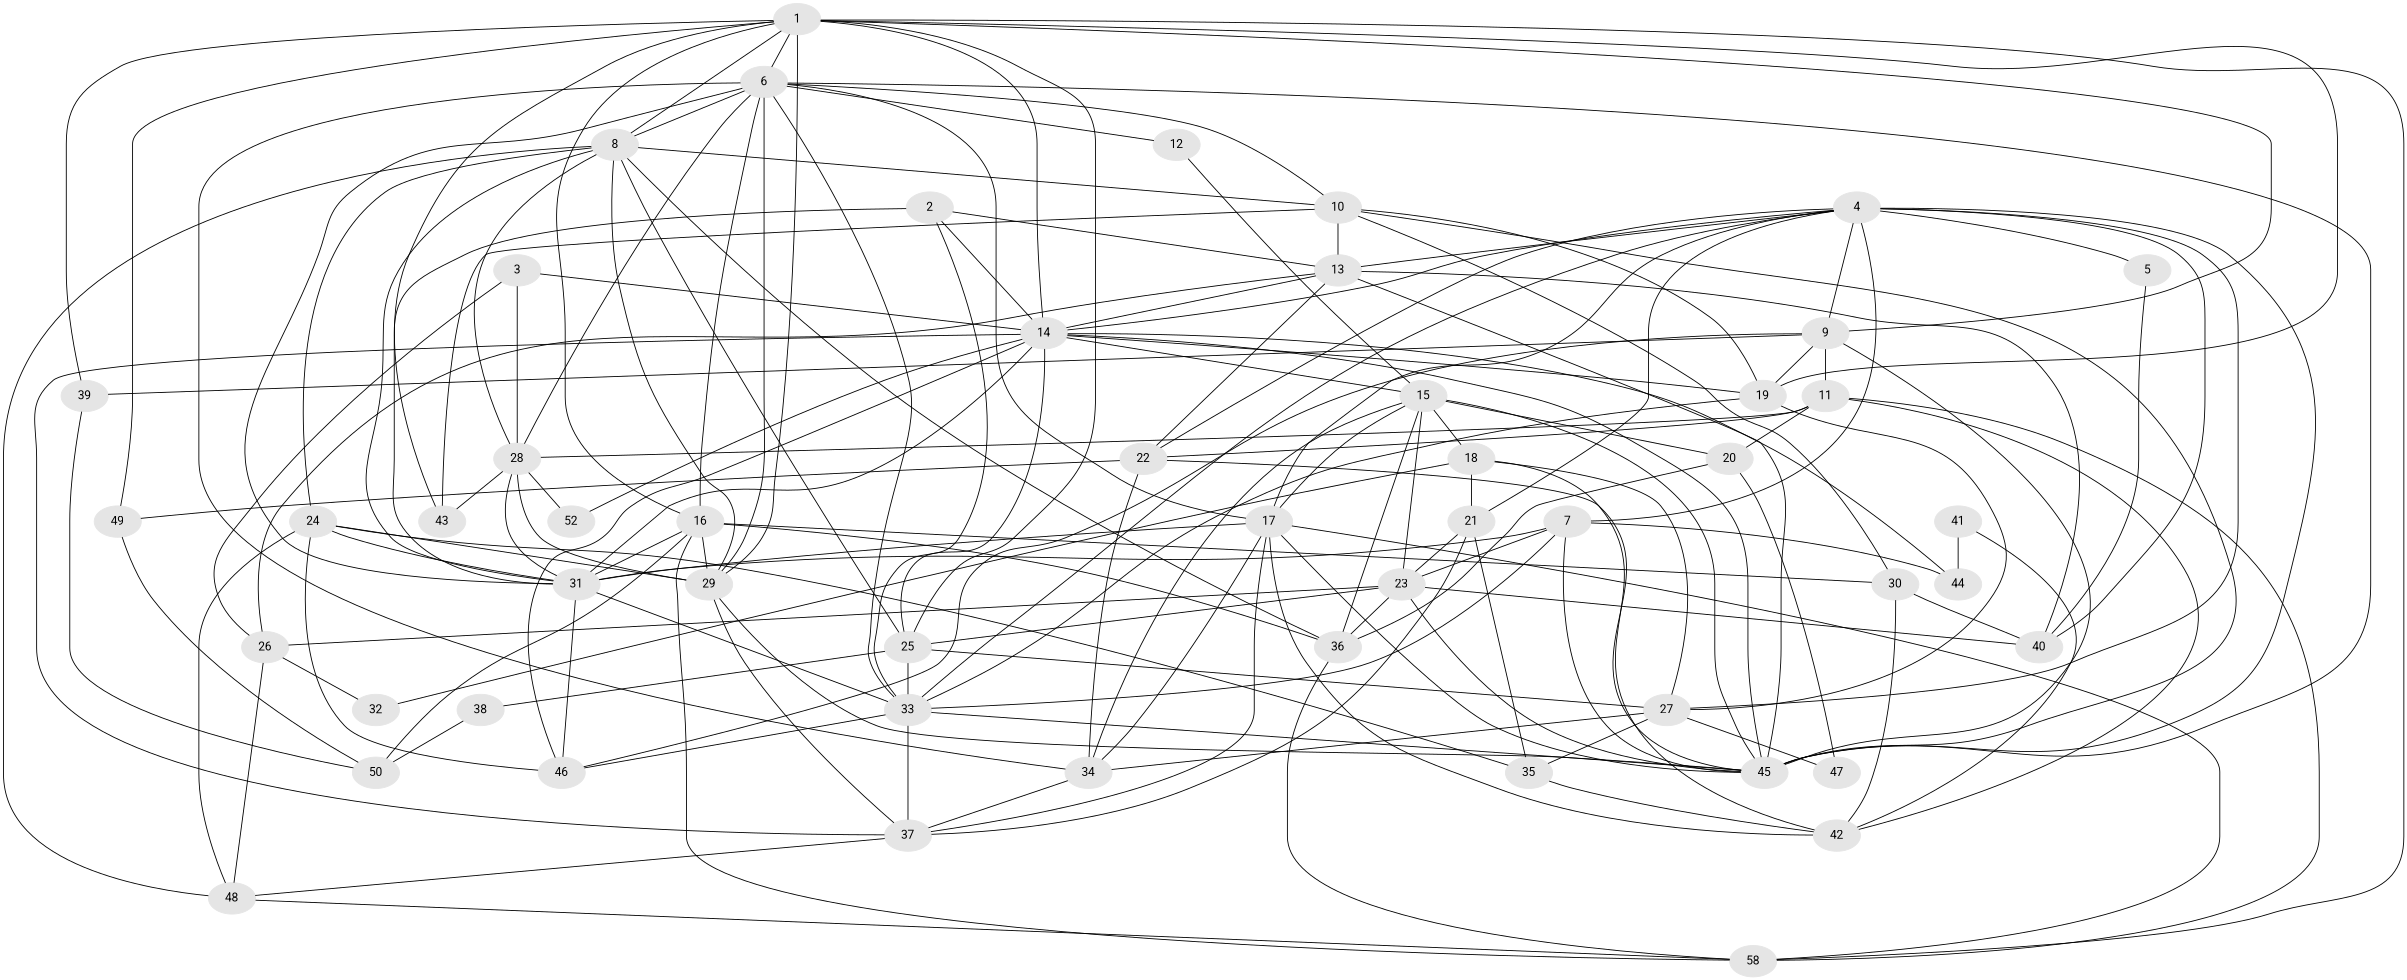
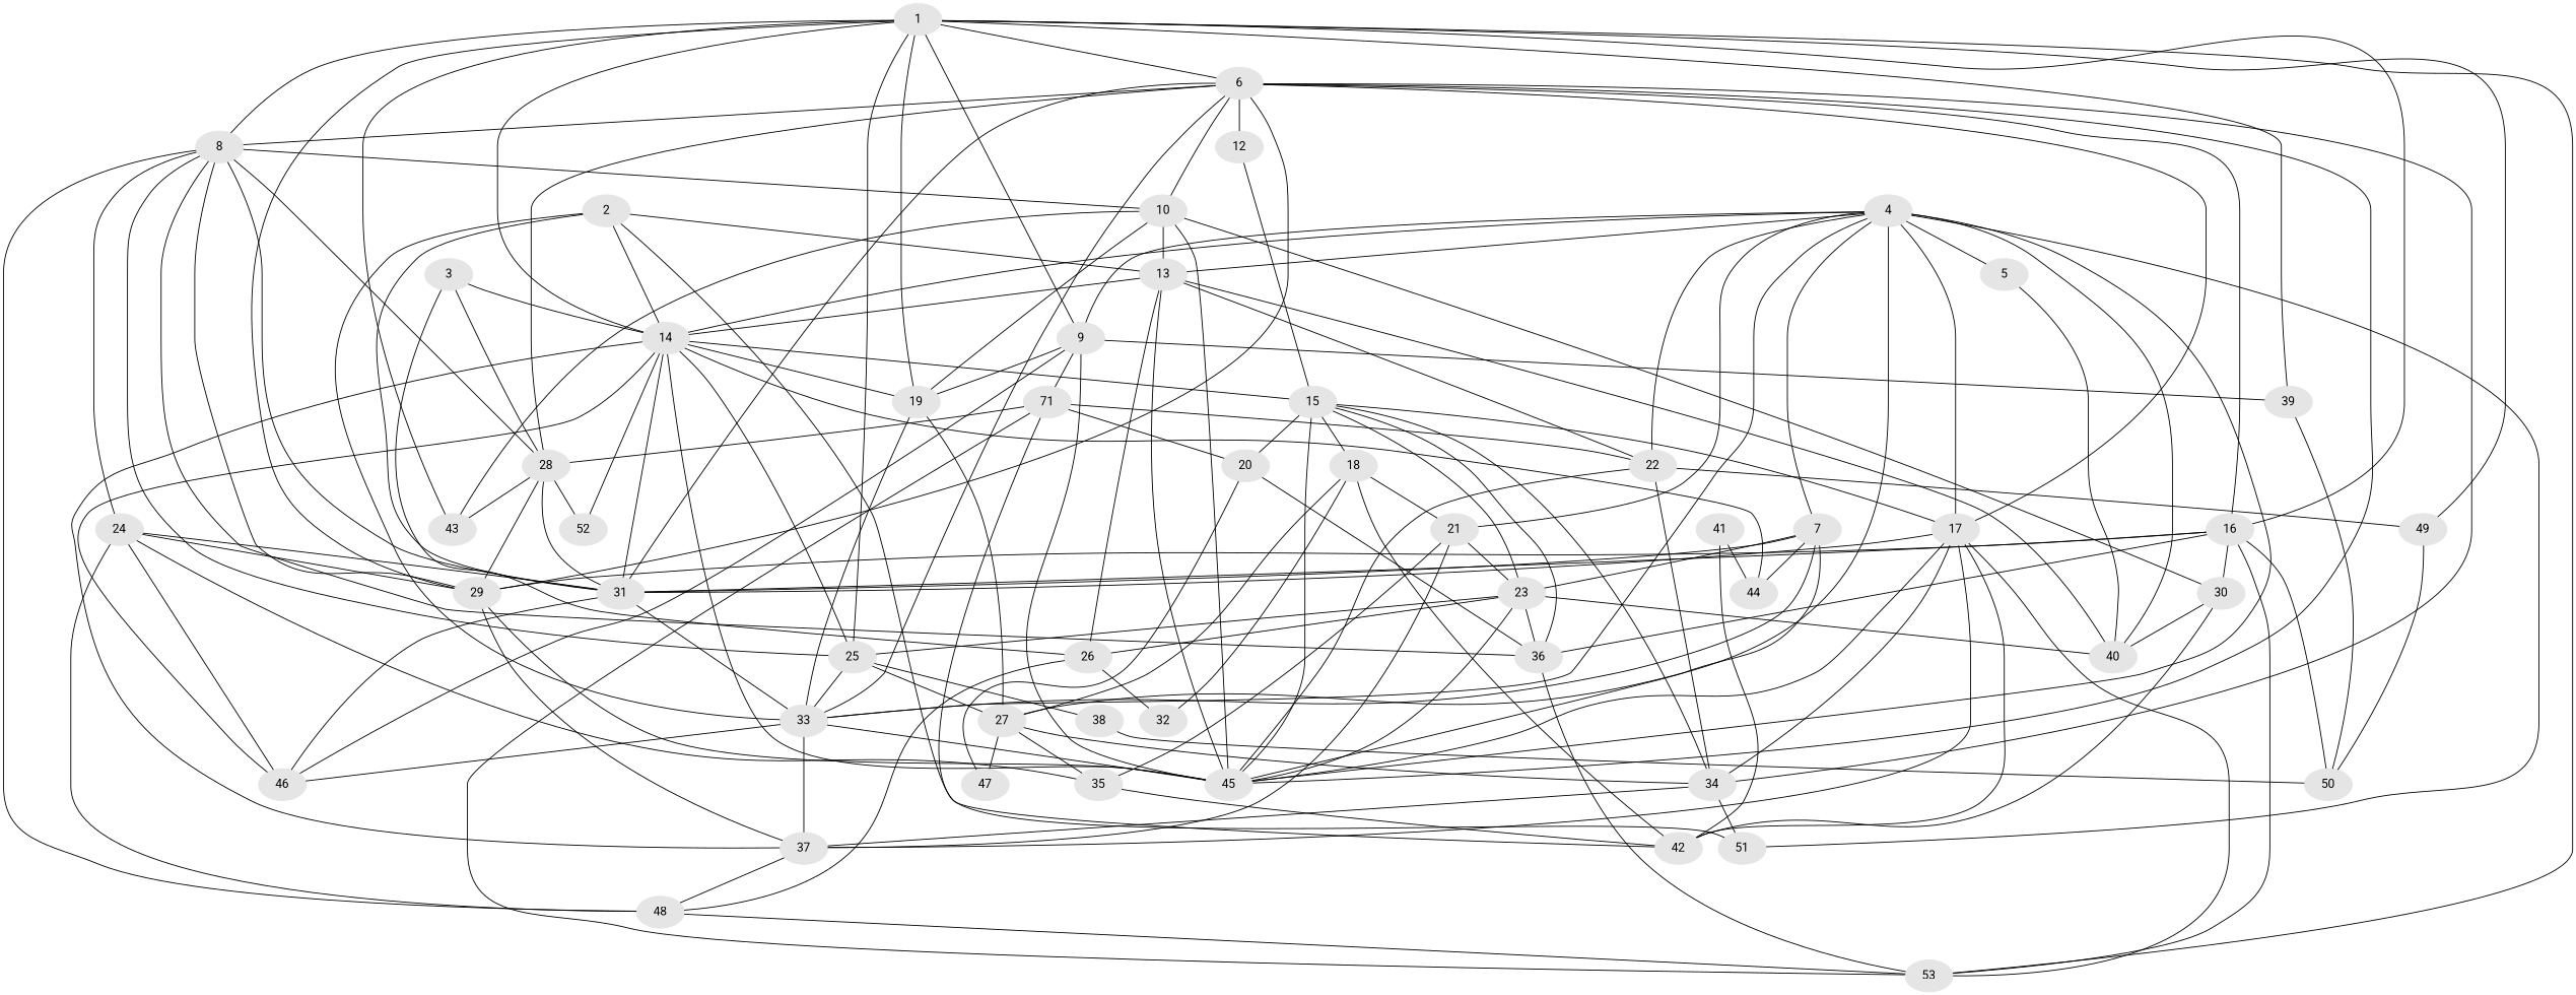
  graph {
    fontname=Roboto
    node [color=gray90 fontname=Roboto style=filled]
    edge [fontname=Roboto weight=1.0]
    1
    6
    8
    9
    14
    16
    19
    25
    29
    39
    43
    49
-   53 [label=58]
+   53
    31
    33
    28
    17
    45
    10
    12
    34
    24
    36
    48
-   11
+   11 [label=71]
    46
    44
    15
    37
    52
    30
    50
    27
    38
    2
    13
+   51
    26
    22
    40
    3
    32
    4
    5
    7
    21
    23
    42
    35
    47
    20
    18
    41
    1 -- 6
    1 -- 8
    1 -- 9
    1 -- 14
    1 -- 16
    1 -- 19
    1 -- 25
    1 -- 29
    1 -- 39
    1 -- 43
    1 -- 49
    1 -- 53
    6 -- 8
    6 -- 16 [weight=2.0]
    6 -- 29
    6 -- 31
    6 -- 33
    6 -- 28
    6 -- 17
    6 -- 45
    6 -- 10
    6 -- 12
    6 -- 34
    8 -- 25
    8 -- 29
    8 -- 31
    8 -- 28
    8 -- 10
    8 -- 24
    8 -- 36
    8 -- 48
    9 -- 19 [weight=2.0]
    9 -- 39
    9 -- 45 [weight=3.0]
    9 -- 11
    9 -- 46
    14 -- 19
    14 -- 25
    14 -- 31
    14 -- 45
    14 -- 46 [weight=2.0]
    14 -- 44
    14 -- 15
    14 -- 37
    14 -- 52
    16 -- 29
    16 -- 53
    16 -- 31
    16 -- 36
    16 -- 30 [weight=2.0]
    16 -- 50
    19 -- 33
    19 -- 27
    25 -- 33
    25 -- 27
    25 -- 38
    29 -- 45
    29 -- 37 [weight=2.0]
    39 -- 50
    49 -- 50
    31 -- 33
    31 -- 46
    33 -- 45
    33 -- 46
    33 -- 37 [weight=2.0]
    28 -- 29
    28 -- 43
    28 -- 31
    28 -- 52
    17 -- 53
    17 -- 31
    17 -- 45
    17 -- 34
    17 -- 37
    17 -- 42
    10 -- 19
    10 -- 43
    10 -- 45
    10 -- 30
    10 -- 13
    12 -- 15
    34 -- 37
+   34 -- 51
    24 -- 29
    24 -- 31
    24 -- 48 [weight=2.0]
    24 -- 46
    24 -- 35
    36 -- 53
    48 -- 53
    11 -- 53
    11 -- 28
    11 -- 22
    11 -- 42
    11 -- 20
    15 -- 17
    15 -- 45
    15 -- 34
    15 -- 36
    15 -- 23 [weight=2.0]
    15 -- 20 [weight=2.0]
    15 -- 18
    37 -- 48
    30 -- 40
    30 -- 42
    27 -- 34
    27 -- 35
    27 -- 47
    38 -- 50
    2 -- 14
    2 -- 31 [weight=2.0]
    2 -- 33
    2 -- 13
+   2 -- 51
    13 -- 14
    13 -- 45 [weight=2.0]
    13 -- 26
    13 -- 22
    13 -- 40
    26 -- 48
    26 -- 32
    22 -- 49
    22 -- 45
    22 -- 34
    3 -- 14
    3 -- 28
    3 -- 26
    4 -- 9
    4 -- 14
    4 -- 33
    4 -- 17
    4 -- 45
    4 -- 27
    4 -- 13
+   4 -- 51
    4 -- 22
    4 -- 40 [weight=2.0]
    4 -- 5 [weight=2.0]
    4 -- 7
    4 -- 21
    5 -- 40
    7 -- 31 [weight=2.0]
    7 -- 33
    7 -- 45
    7 -- 44
    7 -- 23
    21 -- 37 [weight=2.0]
    21 -- 23
    21 -- 35
    23 -- 25
    23 -- 45
    23 -- 36
    23 -- 26
    23 -- 40
    35 -- 42
    20 -- 36
    20 -- 47
    18 -- 27
    18 -- 32
    18 -- 21
    18 -- 42
    41 -- 44
    41 -- 42
  }
